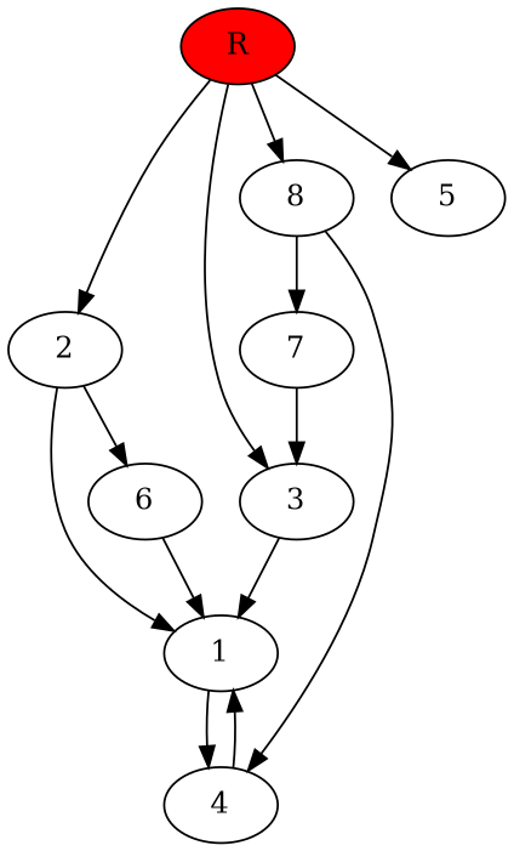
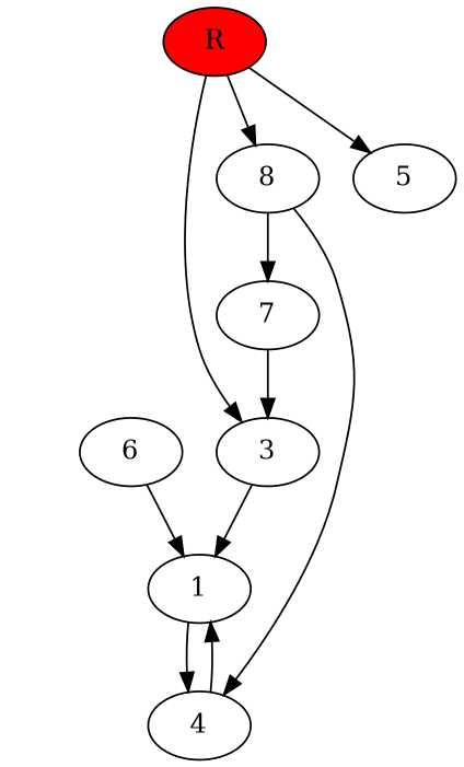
  digraph {
    1
    4
-   2
    6
    3
    7
    8
    R [fillcolor="#ff0000" style=filled]
    5
    1 -> 4
    4 -> 1
-   2 -> 1
-   2 -> 6
    6 -> 1
    3 -> 1
    7 -> 3
    8 -> 4
    8 -> 7
-   R -> 2
    R -> 3
    R -> 8
    R -> 5
  }
